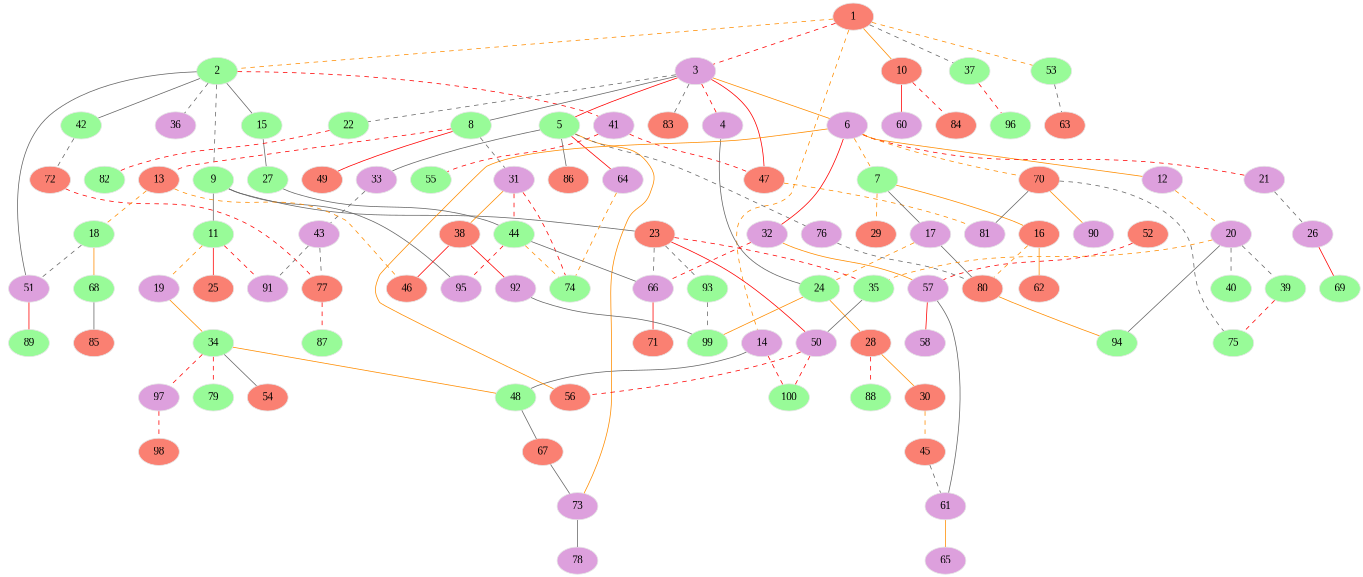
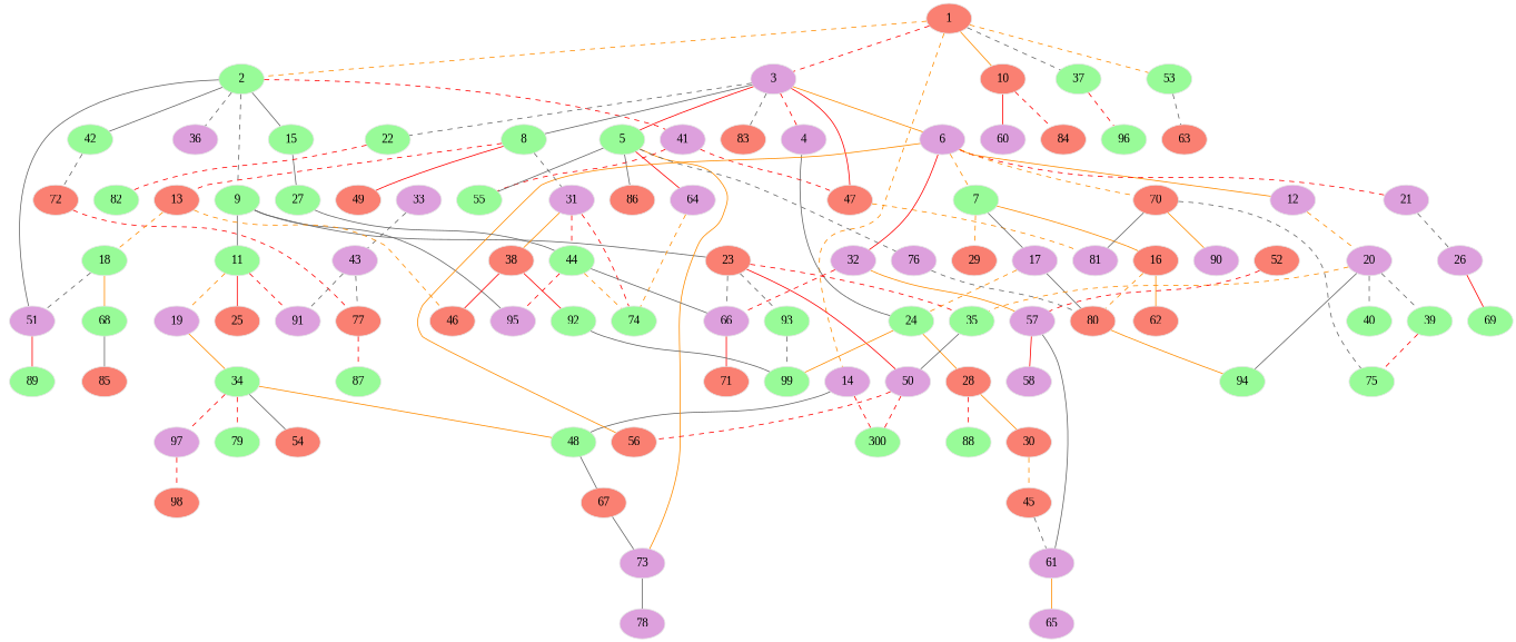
  graph {
    fontname="Liberation Serif"
    node [color=gray90 fillcolor=palegreen fontname="Liberation Serif" style=filled]
    edge [color=gray40 fontname="Liberation Serif" style=dashed]
    1 [fillcolor=salmon]
    2
    3 [fillcolor=plum]
    10 [fillcolor=salmon]
    14 [fillcolor=plum]
    37
    53
    9
    15
    36 [fillcolor=plum]
    41 [fillcolor=plum]
    42
    51 [fillcolor=plum]
    4 [fillcolor=plum]
    5
    6 [fillcolor=plum]
    8
    22
    47 [fillcolor=salmon]
    83 [fillcolor=salmon]
    60 [fillcolor=plum]
    84 [fillcolor=salmon]
    48
-   100
+   100 [label=300]
    96
    63 [fillcolor=salmon]
    11
    23 [fillcolor=salmon]
    95 [fillcolor=plum]
    27
    55
    72 [fillcolor=salmon]
    89
    24
    33 [fillcolor=plum]
    64 [fillcolor=plum]
    73 [fillcolor=plum]
    76 [fillcolor=plum]
    86 [fillcolor=salmon]
    7
    12 [fillcolor=plum]
    21 [fillcolor=plum]
    32 [fillcolor=plum]
    56 [fillcolor=salmon]
    70 [fillcolor=salmon]
    13 [fillcolor=salmon]
    31 [fillcolor=plum]
    49 [fillcolor=salmon]
    82
    81 [fillcolor=plum]
    28 [fillcolor=salmon]
    99
    43 [fillcolor=plum]
    74
    78 [fillcolor=plum]
    80 [fillcolor=salmon]
    16 [fillcolor=salmon]
    17 [fillcolor=plum]
    29 [fillcolor=salmon]
    20 [fillcolor=plum]
    26 [fillcolor=plum]
    66 [fillcolor=plum]
    57 [fillcolor=plum]
    75
    90 [fillcolor=plum]
    62 [fillcolor=salmon]
    18
    46 [fillcolor=salmon]
    44
    38 [fillcolor=salmon]
    19 [fillcolor=plum]
    25 [fillcolor=salmon]
    91 [fillcolor=plum]
    35
    50 [fillcolor=plum]
    93
    34
    39
    40
    94
    68
    67 [fillcolor=salmon]
    85 [fillcolor=salmon]
    54 [fillcolor=salmon]
    79
    97 [fillcolor=plum]
    69
    71 [fillcolor=salmon]
    30 [fillcolor=salmon]
    88
    45 [fillcolor=salmon]
    61 [fillcolor=plum]
-   92 [fillcolor=plum]
+   92
    58 [fillcolor=plum]
    77 [fillcolor=salmon]
    98 [fillcolor=salmon]
    87
    52 [fillcolor=salmon]
    65 [fillcolor=plum]
    1 -- 2 [color=darkorange]
    1 -- 3 [color=red]
    1 -- 10 [color=darkorange style=solid]
    1 -- 14 [color=darkorange]
    1 -- 37
    1 -- 53 [color=darkorange]
    2 -- 9
    2 -- 15 [style=solid]
    2 -- 36
    2 -- 41 [color=red]
    2 -- 42 [style=solid]
    2 -- 51 [style=solid]
    3 -- 4 [color=red]
    3 -- 5 [color=red style=solid]
    3 -- 6 [color=darkorange style=solid]
    3 -- 8 [style=solid]
    3 -- 22
    3 -- 47 [color=red style=solid]
    3 -- 83
    10 -- 60 [color=red style=solid]
    10 -- 84 [color=red]
    14 -- 48 [style=solid]
    14 -- 100 [color=red]
    37 -- 96 [color=red]
    53 -- 63
    9 -- 11 [style=solid]
    9 -- 23 [style=solid]
    9 -- 95 [style=solid]
    15 -- 27 [style=solid]
    41 -- 47 [color=red]
    41 -- 55 [color=red]
    42 -- 72
    51 -- 89 [color=red style=solid]
    4 -- 24 [style=solid]
-   5 -- 33 [style=solid]
+   5 -- 55 [style=solid]
    5 -- 64 [color=red style=solid]
    5 -- 73 [color=darkorange style=solid]
    5 -- 76
    5 -- 86 [style=solid]
    6 -- 7 [color=darkorange]
    6 -- 12 [color=darkorange style=solid]
    6 -- 21 [color=red]
    6 -- 32 [color=red style=solid]
    6 -- 56 [color=darkorange style=solid]
    6 -- 70 [color=darkorange]
    8 -- 13 [color=red]
    8 -- 31
    8 -- 49 [color=red style=solid]
    22 -- 82 [color=red]
    47 -- 81 [color=darkorange]
    48 -- 67 [style=solid]
    11 -- 19 [color=darkorange]
    11 -- 25 [color=red style=solid]
    11 -- 91 [color=red]
    23 -- 66
    23 -- 35 [color=red]
    23 -- 50 [color=red style=solid]
    23 -- 93
    27 -- 44 [style=solid]
    72 -- 77 [color=red]
    24 -- 28 [color=darkorange style=solid]
    24 -- 99 [color=darkorange style=solid]
    33 -- 43
    64 -- 74 [color=darkorange]
    73 -- 78 [style=solid]
    76 -- 80
    7 -- 16 [color=darkorange style=solid]
    7 -- 17 [style=solid]
    7 -- 29 [color=darkorange]
    12 -- 20 [color=darkorange]
    21 -- 26
    32 -- 66 [color=red]
    32 -- 57 [color=darkorange style=solid]
    70 -- 81 [style=solid]
    70 -- 75
    70 -- 90 [color=darkorange style=solid]
    13 -- 18 [color=darkorange]
    13 -- 46 [color=darkorange]
    31 -- 74 [color=red]
    31 -- 44 [color=red]
    31 -- 38 [color=darkorange style=solid]
    28 -- 30 [color=darkorange style=solid]
    28 -- 88 [color=red]
    43 -- 91
    43 -- 77
    80 -- 94 [color=darkorange style=solid]
    16 -- 80 [color=darkorange]
    16 -- 62 [color=darkorange style=solid]
    17 -- 24 [color=darkorange]
    17 -- 80 [style=solid]
    20 -- 35 [color=darkorange]
    20 -- 39
    20 -- 40
    20 -- 94 [style=solid]
    26 -- 69 [color=red style=solid]
    66 -- 71 [color=red style=solid]
    57 -- 61 [style=solid]
    57 -- 58 [color=red style=solid]
    18 -- 51
    18 -- 68 [color=darkorange style=solid]
    44 -- 95 [color=red]
    44 -- 74 [color=darkorange]
    44 -- 66 [style=solid]
    38 -- 46 [color=red style=solid]
    38 -- 92 [color=red style=solid]
    19 -- 34 [color=darkorange style=solid]
    35 -- 50 [style=solid]
    50 -- 100 [color=red]
    50 -- 56 [color=red]
    93 -- 99
    34 -- 48 [color=darkorange style=solid]
    34 -- 54 [style=solid]
    34 -- 79 [color=red]
    34 -- 97 [color=red]
    39 -- 75 [color=red]
    68 -- 85 [style=solid]
    67 -- 73 [style=solid]
    97 -- 98 [color=red]
    30 -- 45 [color=darkorange]
    45 -- 61
    61 -- 65 [color=darkorange style=solid]
    92 -- 99 [style=solid]
    77 -- 87 [color=red]
    52 -- 57 [color=red]
  }
